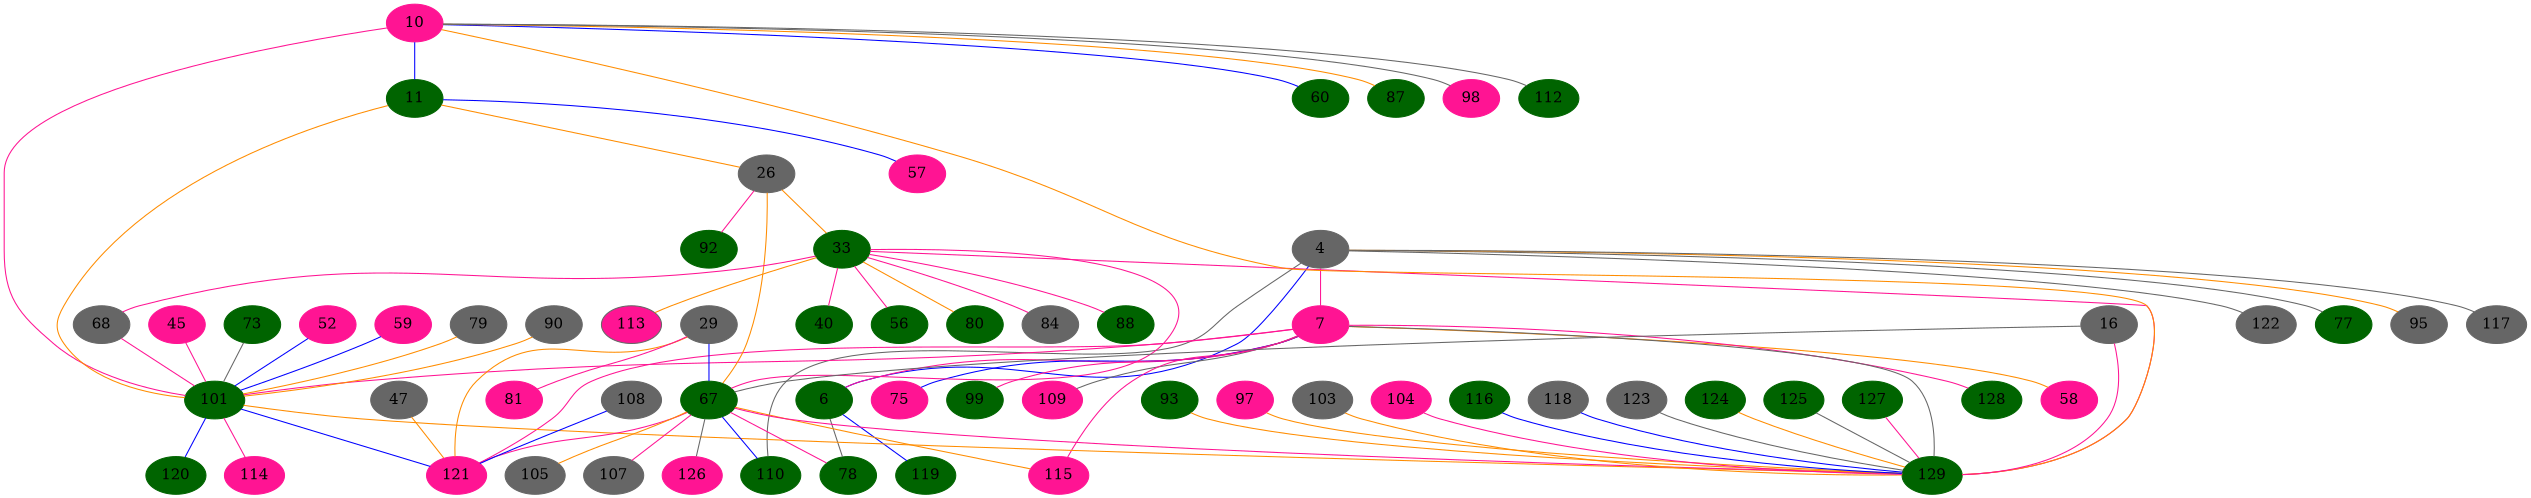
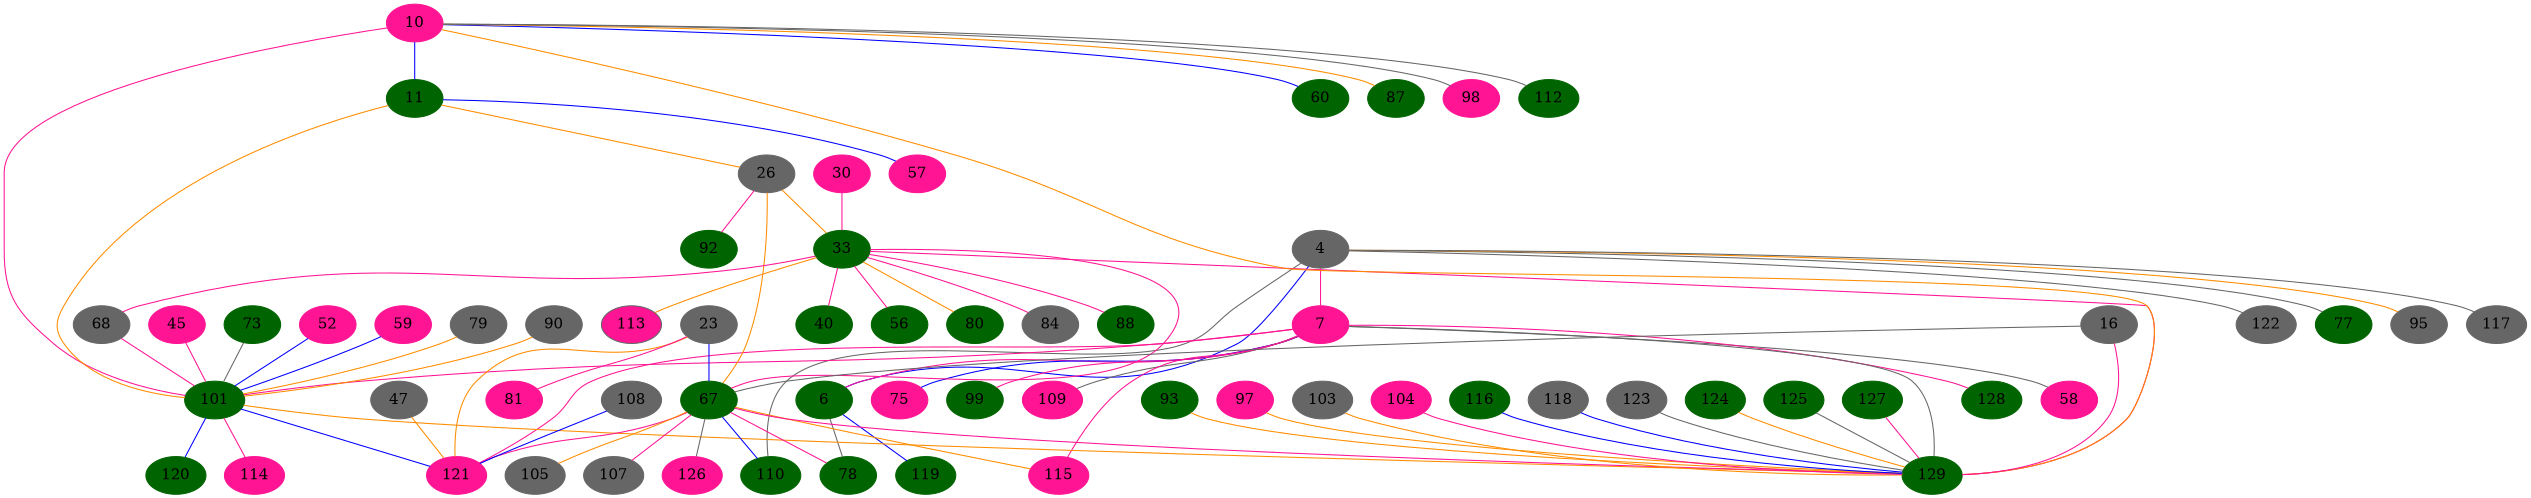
  graph {
    node [color=darkgreen style=filled]
    edge [color=deeppink]
    4 [color=gray40 super="+2"]
    n2 [color=deeppink label=7 super="+1"]
    6 [super="+3"]
    77
    95 [color=gray40]
    110 [super="+96"]
    117 [color=gray40 super="+106"]
    122 [color=gray40 super="+66"]
    58 [color=deeppink]
    75 [color=deeppink]
    99
    101 [super="+38+53+12+32"]
    109 [color=deeppink super="+69+102"]
    115 [color=deeppink super="+43+111"]
    121 [color=deeppink super="+72+20"]
    128 [super="+50"]
    129 [super="+18+34+55+61+89+54+100+36+46+76+65+71+74"]
    78
    119
    26 [color=gray40 super="+25"]
    67 [super="+24+48+42"]
    33 [super="+29"]
    92
    114 [color=deeppink]
    120
    10 [color=deeppink super="+9"]
    11 [super="+7"]
    60
    87
    98 [color=deeppink super="+82"]
    112
    57 [color=deeppink]
    16 [color=gray40 super="+14"]
    105 [color=gray40]
    107 [color=gray40]
    126 [color=deeppink]
-   23 [color=gray40 super="+21" label=29]
+   23 [color=gray40 super="+21"]
    81 [color=deeppink super="+51"]
+   30 [color=deeppink super="+27"]
    40
    56
    68 [color=gray40 super="+64"]
    80
    84 [color=gray40]
    88
    113 [color=gray40 fillcolor=deeppink]
    45 [color=deeppink super="+35"]
    47 [color=gray40]
    52 [color=deeppink]
    59 [color=deeppink]
    73
    79 [color=gray40]
    90 [color=gray40 super="+62"]
    93
    97 [color=deeppink]
    103 [color=gray40]
    104 [color=deeppink super="+83"]
    108 [color=gray40]
    116
    118 [color=gray40]
    123 [color=gray40 super="+37"]
    124 [super="+63"]
    125
    127 [super="+86"]
    4 -- n2 [weight=4]
    4 -- 6 [color=blue weight=4]
    4 -- 77 [color=gray40]
    4 -- 95 [color=darkorange]
    4 -- 110 [color=gray40]
    4 -- 117 [color=gray40]
    4 -- 122 [color=gray40]
    n2 -- 6 [weight=4]
-   n2 -- 58 [color=darkorange]
+   n2 -- 58 [color=gray40]
    n2 -- 75 [color=blue]
    n2 -- 99
    n2 -- 101
    n2 -- 109 [color=gray40]
    n2 -- 115
    n2 -- 121
    n2 -- 128
    n2 -- 129 [color=gray40 weight=2]
    6 -- 78 [color=gray40]
    6 -- 119 [color=blue]
    101 -- 121 [color=blue weight=3]
    101 -- 129 [color=darkorange]
    101 -- 114
    101 -- 120 [color=blue]
    26 -- 67 [color=darkorange]
    26 -- 33 [color=darkorange weight=4]
    26 -- 92
    67 -- 110 [color=blue]
    67 -- 115 [color=darkorange]
    67 -- 121 [weight=5]
    67 -- 129
    67 -- 78
    67 -- 105 [color=darkorange]
    67 -- 107
    67 -- 126 [color=gray40]
    33 -- 129
    33 -- 67
    33 -- 40
    33 -- 56
    33 -- 68
    33 -- 80 [color=darkorange]
    33 -- 84
    33 -- 88
    33 -- 113 [color=darkorange]
    10 -- 101 [weight=4]
    10 -- 129 [color=darkorange weight=2]
    10 -- 11 [color=blue weight=4]
    10 -- 60 [color=blue]
    10 -- 87 [color=darkorange]
    10 -- 98 [color=gray40]
    10 -- 112 [color=gray40]
    11 -- 101 [color=darkorange weight=4]
    11 -- 26 [color=darkorange]
    11 -- 57 [color=blue]
    16 -- 129 [weight=8]
    16 -- 67 [color=gray40]
    23 -- 121 [color=darkorange weight=4]
    23 -- 67 [color=blue weight=4]
    23 -- 81
+   30 -- 33 [weight=4]
    68 -- 101
    45 -- 101
    47 -- 121 [color=darkorange]
    52 -- 101 [color=blue]
    59 -- 101 [color=blue]
    73 -- 101 [color=gray40]
    79 -- 101 [color=darkorange]
    90 -- 101 [color=darkorange]
    93 -- 129 [color=darkorange]
    97 -- 129 [color=darkorange]
    103 -- 129 [color=darkorange]
    104 -- 129
    108 -- 121 [color=blue]
    116 -- 129 [color=blue]
    118 -- 129 [color=blue]
    123 -- 129 [color=gray40]
    124 -- 129 [color=darkorange]
    125 -- 129 [color=gray40]
    127 -- 129
  }
